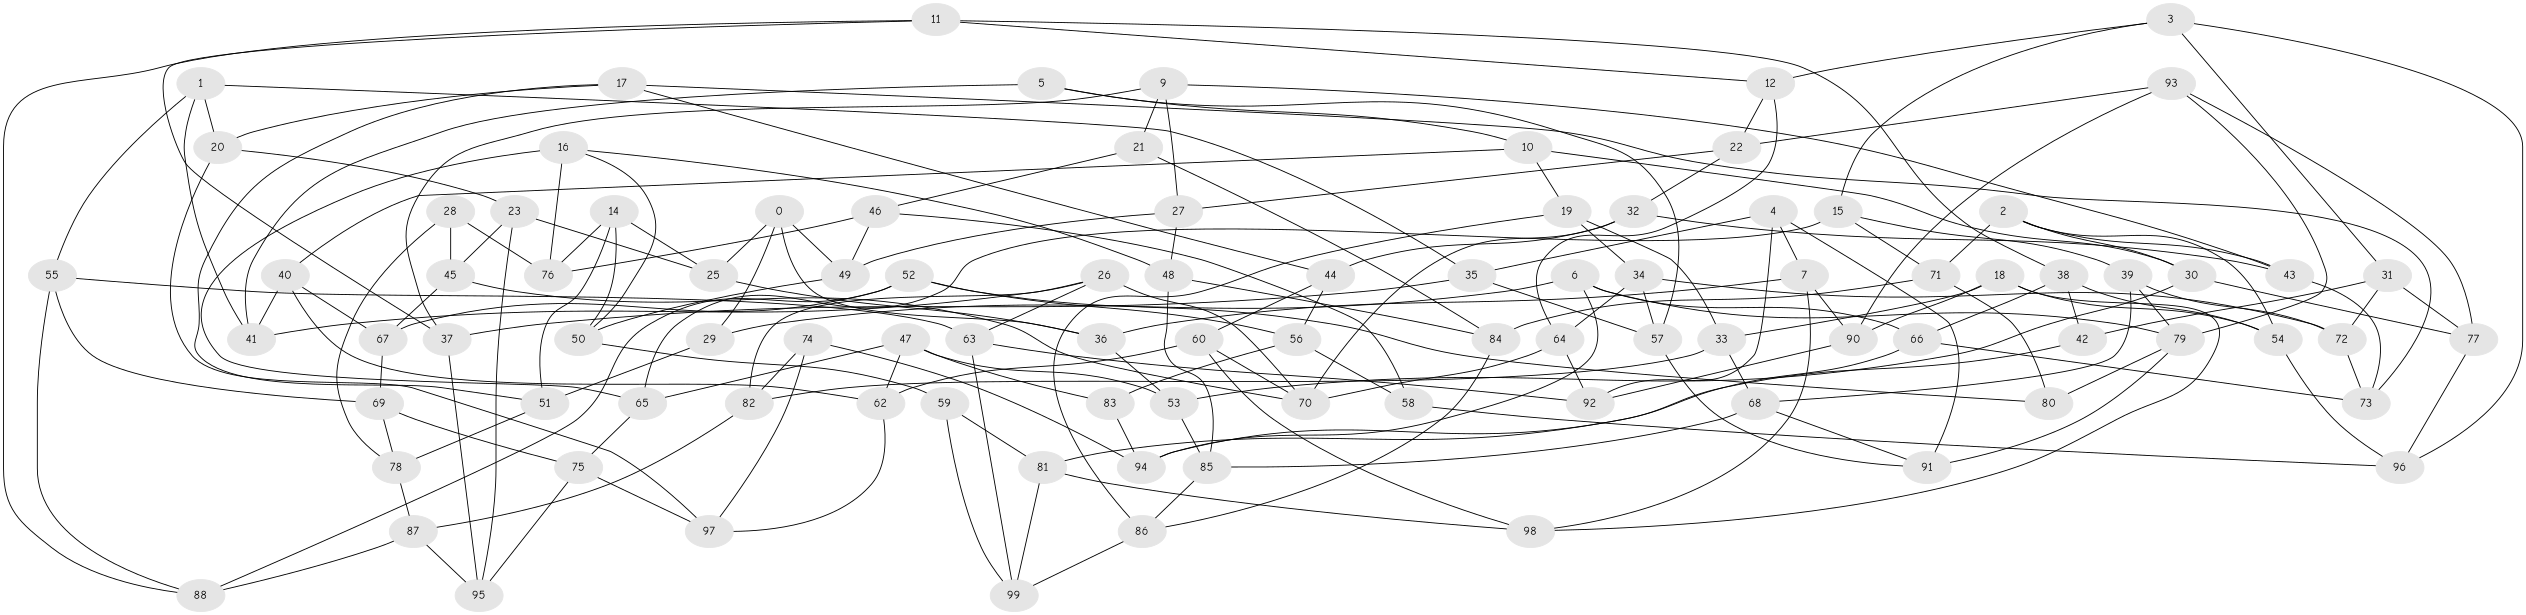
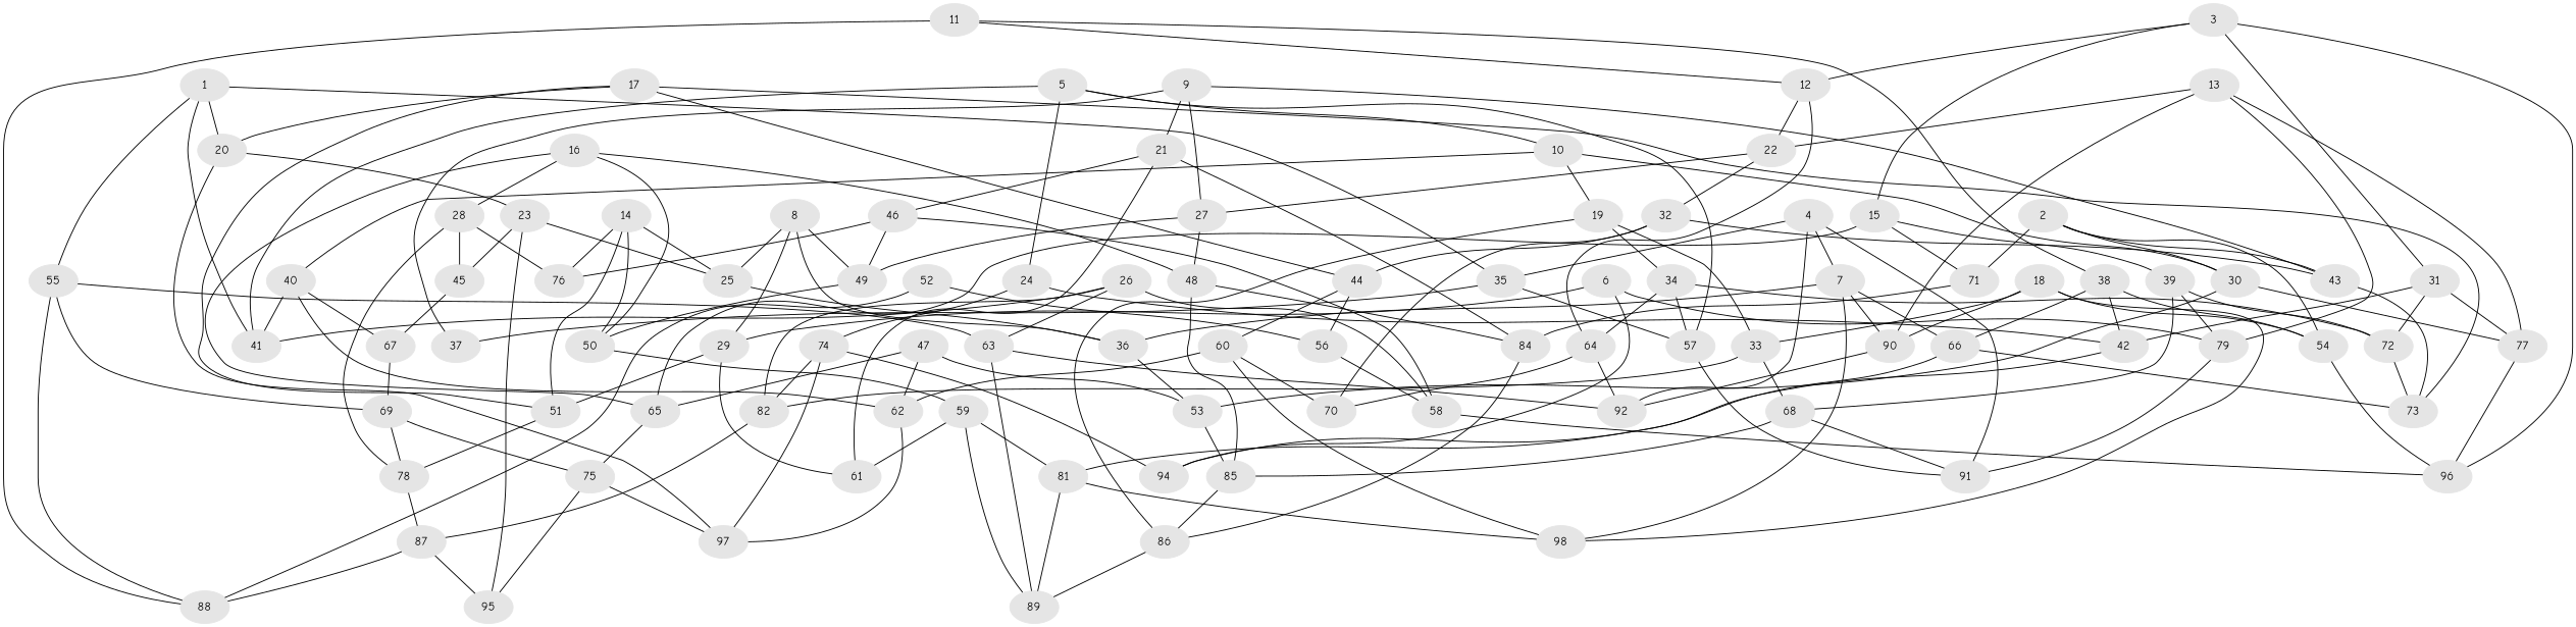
  graph {
    fontname="Comic Neue"
    node [color=gray90 fontname="Comic Neue" style=filled]
    edge [fontname="Comic Neue"]
    1
    20
    35
    41
    55
    23
    97
    57
    37
    88
    63
    69
    2
    30
    43
    54
    71
    77
    53
    73
    96
-   80
    84
    3
    12
    15
    31
    22
    64
    39
    65
    42
    72
    4
    7
    91
    92
    36
    90
    n40 [label=98]
    5
    10
+   24
    19
    40
    74
    6
    29
    66
    79
    94
    51
-   8 [label=0]
+   61
+   8
    25
    49
    50
    9
    21
    27
    46
    48
    95
    33
    34
    86
    62
    67
    11
    38
    32
    70
-   13 [label=93]
+   13
    14
    76
    59
    78
    68
    75
    16
    28
    45
    85
    17
    44
    56
    60
    18
    82
-   89 [label=99]
+   89
    58
    81
-   83
    26
    87
    47
    52
    1 -- 20
    1 -- 35
    1 -- 41
    1 -- 55
    20 -- 23
    20 -- 97
    35 -- 57
    35 -- 37
    55 -- 88
    55 -- 63
    55 -- 69
    23 -- 25
    23 -- 95
    23 -- 45
    57 -- 91
-   37 -- 95
    63 -- 92
    63 -- 89
    69 -- 78
    69 -- 75
    2 -- 30
    2 -- 43
    2 -- 54
    2 -- 71
    30 -- 77
    30 -- 53
    43 -- 73
    54 -- 96
-   71 -- 80
    71 -- 84
    77 -- 96
    53 -- 85
    84 -- 86
    3 -- 96
    3 -- 12
    3 -- 15
    3 -- 31
    12 -- 22
    12 -- 64
    15 -- 71
    15 -- 39
    15 -- 65
    31 -- 77
    31 -- 42
    31 -- 72
    22 -- 27
    22 -- 32
    64 -- 92
    64 -- 70
    39 -- 72
    39 -- 79
    39 -- 68
    65 -- 75
    42 -- 81
    72 -- 73
    4 -- 35
    4 -- 7
    4 -- 91
    4 -- 92
    7 -- 36
    7 -- 90
    7 -- n40
    36 -- 53
    90 -- 92
    5 -- 41
    5 -- 57
    5 -- 10
+   5 -- 24
    10 -- 30
    10 -- 19
    10 -- 40
+   24 -- 42
+   24 -- 74
    19 -- 33
    19 -- 34
    19 -- 86
    40 -- 41
    40 -- 62
    40 -- 67
    74 -- 97
    74 -- 94
    74 -- 82
    6 -- 29
-   6 -- 66
+   7 -- 66
    6 -- 79
    6 -- 94
    29 -- 51
+   29 -- 61
    66 -- 73
    66 -- 94
-   79 -- 80
    79 -- 91
    51 -- 78
    8 -- 36
    8 -- 29
    8 -- 25
    8 -- 49
    25 -- 36
    49 -- 50
    50 -- 59
    9 -- 37
    9 -- 43
    9 -- 21
    9 -- 27
    21 -- 84
+   21 -- 61
    21 -- 46
    27 -- 49
    27 -- 48
    46 -- 49
    46 -- 76
    46 -- 58
    48 -- 84
    48 -- 85
    33 -- 68
    33 -- 82
    34 -- 57
    34 -- 64
    34 -- 72
    86 -- 89
    62 -- 97
    67 -- 69
-   11 -- 37
    11 -- 88
    11 -- 12
    11 -- 38
    38 -- 54
    38 -- 42
    38 -- 66
    32 -- 43
    32 -- 70
    32 -- 44
    13 -- 77
    13 -- 22
    13 -- 90
    13 -- 79
    14 -- 51
    14 -- 25
    14 -- 50
    14 -- 76
+   59 -- 61
    59 -- 89
    59 -- 81
    78 -- 87
    68 -- 91
    68 -- 85
    75 -- 97
    75 -- 95
    16 -- 65
    16 -- 50
    16 -- 48
-   16 -- 76
+   16 -- 28
    28 -- 76
    28 -- 78
    28 -- 45
    45 -- 67
-   45 -- 70
    85 -- 86
    17 -- 20
    17 -- 73
    17 -- 51
    17 -- 44
    44 -- 56
    44 -- 60
    56 -- 58
-   56 -- 83
    60 -- n40
    60 -- 62
    60 -- 70
    18 -- 54
    18 -- 90
    18 -- n40
    18 -- 33
    82 -- 87
    58 -- 96
    81 -- n40
    81 -- 89
-   83 -- 94
    26 -- 41
    26 -- 63
    26 -- 82
-   26 -- 70
+   26 -- 58
    87 -- 88
    87 -- 95
    47 -- 53
    47 -- 65
    47 -- 62
-   47 -- 83
    52 -- 88
-   52 -- 80
-   52 -- 67
    52 -- 56
  }
